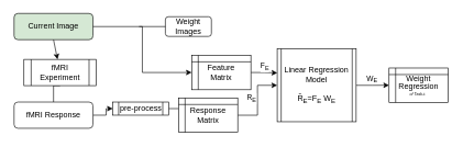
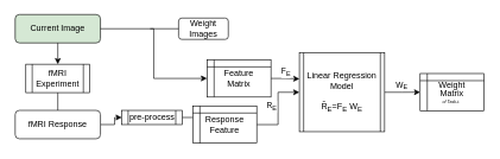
  <mxCell id="0" />
  <mxCell id="1" parent="0" />
  <mxCell id="2" value="Current Image" style="rounded=1;whiteSpace=wrap;html=1;fontSize=12;glass=0;strokeWidth=1;shadow=0;fillColor=#d5e8d4;" vertex="1" parent="1"><mxGeometry x="20" y="20" width="120" height="40" as="geometry" /></mxCell>
  <mxCell id="3" value="" style="endArrow=classic;html=1;rounded=0;exitX=0.5;exitY=1;exitDx=0;exitDy=0;" edge="1" parent="1" source="2" target="6"><mxGeometry width="50" height="50" relative="1" as="geometry"><mxPoint x="60" y="130" as="sourcePoint" /><mxPoint x="110" y="80" as="targetPoint" /></mxGeometry></mxCell>
  <mxCell id="4" style="edgeStyle=orthogonalEdgeStyle;rounded=0;orthogonalLoop=1;jettySize=auto;html=1;exitX=1;exitY=0.5;exitDx=0;exitDy=0;entryX=0;entryY=0.5;entryDx=0;entryDy=0;" edge="1" parent="1" source="2" target="9"><mxGeometry relative="1" as="geometry" /></mxCell>
  <mxCell id="5" style="edgeStyle=orthogonalEdgeStyle;rounded=0;orthogonalLoop=1;jettySize=auto;html=1;exitX=0.5;exitY=1;exitDx=0;exitDy=0;entryX=0.5;entryY=0;entryDx=0;entryDy=0;endArrow=none;" edge="1" parent="1" source="6" target="16"><mxGeometry relative="1" as="geometry"><mxPoint x="80" y="150" as="targetPoint" /></mxGeometry></mxCell>
- <mxCell id="6" value="fMRI&lt;div&gt;Experiment&lt;/div&gt;" style="shape=process;whiteSpace=wrap;html=1;backgroundOutline=1;" vertex="1" parent="1"><mxGeometry x="35" y="90" width="110" height="40" as="geometry" /></mxCell>
+ <mxCell id="6" value="fMRI&lt;div&gt;Experiment&lt;/div&gt;" style="shape=process;whiteSpace=wrap;html=1;backgroundOutline=1;" vertex="1" parent="1"><mxGeometry x="35" y="90" width="90" height="40" as="geometry" /></mxCell>
  <mxCell id="7" style="edgeStyle=orthogonalEdgeStyle;rounded=0;orthogonalLoop=1;jettySize=auto;html=1;exitX=1;exitY=0.5;exitDx=0;exitDy=0;entryX=0.001;entryY=0.331;entryDx=0;entryDy=0;entryPerimeter=0;" edge="1" parent="1" source="9" target="19"><mxGeometry relative="1" as="geometry" /></mxCell>
  <mxCell id="8" value="F&lt;sub&gt;E&lt;/sub&gt;" style="edgeLabel;html=1;align=center;verticalAlign=middle;resizable=0;points=[];" vertex="1" connectable="0" parent="7"><mxGeometry x="-0.077" y="-1" relative="1" as="geometry"><mxPoint x="1" y="-11" as="offset" /></mxGeometry></mxCell>
  <mxCell id="9" value="&lt;div&gt;Feature&lt;/div&gt;&lt;div&gt;Matrix&lt;/div&gt;" style="shape=internalStorage;whiteSpace=wrap;html=1;backgroundOutline=1;dx=10;dy=10;" vertex="1" parent="1"><mxGeometry x="290" y="83.75" width="90" height="52.5" as="geometry" /></mxCell>
  <mxCell id="10" value="" style="edgeStyle=orthogonalEdgeStyle;rounded=0;orthogonalLoop=1;jettySize=auto;html=1;" edge="1" parent="1" source="11" target="14"><mxGeometry relative="1" as="geometry" /></mxCell>
  <mxCell id="11" value="pre-process" style="shape=process;whiteSpace=wrap;html=1;backgroundOutline=1;" vertex="1" parent="1"><mxGeometry x="170" y="155" width="85" height="20" as="geometry" /></mxCell>
  <mxCell id="12" value="" style="edgeStyle=orthogonalEdgeStyle;rounded=0;orthogonalLoop=1;jettySize=auto;html=1;" edge="1" parent="1" source="14" target="19"><mxGeometry relative="1" as="geometry" /></mxCell>
  <mxCell id="13" value="R&lt;sub&gt;E&lt;/sub&gt;" style="edgeLabel;html=1;align=center;verticalAlign=middle;resizable=0;points=[];" vertex="1" connectable="0" parent="12"><mxGeometry x="0.051" y="1" relative="1" as="geometry"><mxPoint x="-9" y="-1" as="offset" /></mxGeometry></mxCell>
- <mxCell id="14" value="&lt;div&gt;Response&lt;/div&gt;&lt;div&gt;Matrix&lt;/div&gt;" style="shape=internalStorage;whiteSpace=wrap;html=1;backgroundOutline=1;dx=10;dy=10;" vertex="1" parent="1"><mxGeometry x="270" y="148.75" width="90" height="52.5" as="geometry" /></mxCell>
+ <mxCell id="14" value="&lt;div&gt;Response&lt;/div&gt;&lt;div&gt;Feature&lt;/div&gt;" style="shape=internalStorage;whiteSpace=wrap;html=1;backgroundOutline=1;dx=10;dy=10;" vertex="1" parent="1"><mxGeometry x="270" y="148.75" width="90" height="52.5" as="geometry" /></mxCell>
  <mxCell id="15" value="" style="edgeStyle=orthogonalEdgeStyle;rounded=0;orthogonalLoop=1;jettySize=auto;html=1;" edge="1" parent="1" source="16" target="11"><mxGeometry relative="1" as="geometry" /></mxCell>
  <mxCell id="16" value="fMRI Response" style="rounded=1;whiteSpace=wrap;html=1;fontSize=12;glass=0;strokeWidth=1;shadow=0;" vertex="1" parent="1"><mxGeometry x="20" y="155" width="120" height="40" as="geometry" /></mxCell>
  <mxCell id="17" value="" style="edgeStyle=orthogonalEdgeStyle;rounded=0;orthogonalLoop=1;jettySize=auto;html=1;" edge="1" parent="1" source="19" target="20"><mxGeometry relative="1" as="geometry" /></mxCell>
  <mxCell id="18" value="W&lt;sub&gt;E&lt;/sub&gt;" style="edgeLabel;html=1;align=center;verticalAlign=middle;resizable=0;points=[];labelBackgroundColor=none;" vertex="1" connectable="0" parent="17"><mxGeometry x="-0.071" relative="1" as="geometry"><mxPoint y="-9" as="offset" /></mxGeometry></mxCell>
  <mxCell id="19" value="Linear Regression&lt;div&gt;Model&lt;/div&gt;&lt;div&gt;&lt;br&gt;&lt;/div&gt;&lt;div&gt;R̂&lt;sub&gt;E&lt;/sub&gt;=F&lt;sub&gt;E&lt;/sub&gt; W&lt;sub&gt;E&lt;/sub&gt;&lt;br&gt;&lt;/div&gt;" style="shape=process;whiteSpace=wrap;html=1;backgroundOutline=1;size=0.05;" vertex="1" parent="1"><mxGeometry x="420" y="73.75" width="120" height="111.25" as="geometry" /></mxCell>
- <mxCell id="20" value="&lt;div style=&quot;line-height: 100%;&quot;&gt;Weight&lt;/div&gt;&lt;div style=&quot;line-height: 100%;&quot;&gt;Regression&lt;/div&gt;&lt;div style=&quot;line-height: 50%;&quot;&gt;&lt;i style=&quot;background-color: initial;&quot;&gt;&lt;font style=&quot;font-size: 6px;&quot;&gt;of Task-t.&amp;nbsp;&lt;/font&gt;&lt;/i&gt;&lt;br&gt;&lt;/div&gt;" style="shape=internalStorage;whiteSpace=wrap;html=1;backgroundOutline=1;dx=10;dy=10;" vertex="1" parent="1"><mxGeometry x="590" y="103.13" width="90" height="52.5" as="geometry" /></mxCell>
+ <mxCell id="20" value="&lt;div style=&quot;line-height: 100%;&quot;&gt;Weight&lt;/div&gt;&lt;div style=&quot;line-height: 100%;&quot;&gt;Matrix&lt;/div&gt;&lt;div style=&quot;line-height: 50%;&quot;&gt;&lt;i style=&quot;background-color: initial;&quot;&gt;&lt;font style=&quot;font-size: 6px;&quot;&gt;of Task-t.&amp;nbsp;&lt;/font&gt;&lt;/i&gt;&lt;br&gt;&lt;/div&gt;" style="shape=internalStorage;whiteSpace=wrap;html=1;backgroundOutline=1;dx=10;dy=10;" vertex="1" parent="1"><mxGeometry x="590" y="103.13" width="90" height="52.5" as="geometry" /></mxCell>
  <mxCell id="21" value="Weight Images" style="rounded=1;whiteSpace=wrap;html=1;" vertex="1" parent="1"><mxGeometry x="250" y="25" width="70" height="30" as="geometry" /></mxCell>
  <mxCell id="22" value="" style="endArrow=none;html=1;rounded=0;entryX=0;entryY=0.5;entryDx=0;entryDy=0;" edge="1" parent="1" target="21"><mxGeometry width="50" height="50" relative="1" as="geometry"><mxPoint x="210" y="40" as="sourcePoint" /><mxPoint x="320" y="90" as="targetPoint" /></mxGeometry></mxCell>
